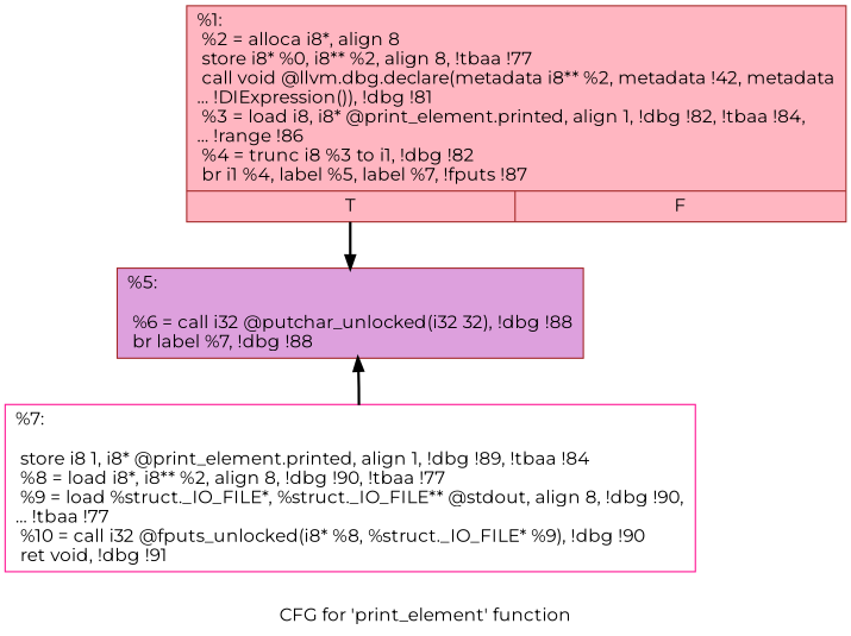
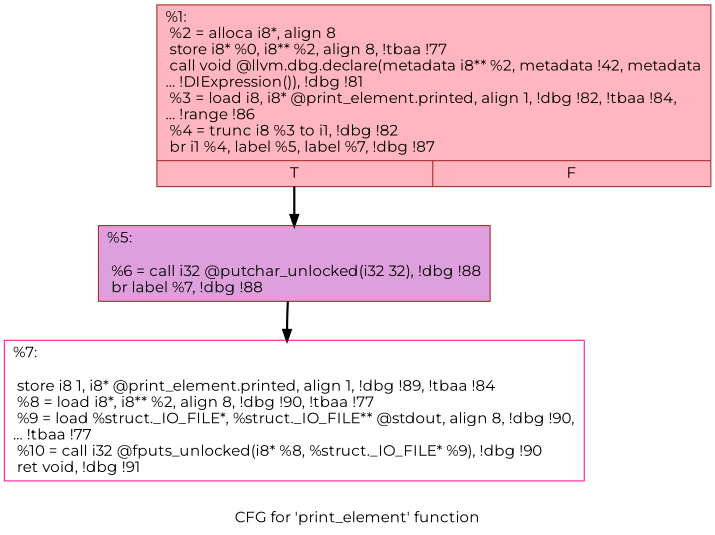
  digraph {
    fontname=Montserrat
    label="CFG for 'print_element' function"
    node [color=brown fontname=Montserrat shape=record style=filled]
    edge [fontname=Montserrat style=bold]
-   n1 [fillcolor=lightpink label="{%1:\l  %2 = alloca i8*, align 8\l  store i8* %0, i8** %2, align 8, !tbaa !77\l  call void @llvm.dbg.declare(metadata i8** %2, metadata !42, metadata\l... !DIExpression()), !dbg !81\l  %3 = load i8, i8* @print_element.printed, align 1, !dbg !82, !tbaa !84,\l... !range !86\l  %4 = trunc i8 %3 to i1, !dbg !82\l  br i1 %4, label %5, label %7, !fputs !87\l|{<s0>T|<s1>F}}"]
+   n1 [fillcolor=lightpink label="{%1:\l  %2 = alloca i8*, align 8\l  store i8* %0, i8** %2, align 8, !tbaa !77\l  call void @llvm.dbg.declare(metadata i8** %2, metadata !42, metadata\l... !DIExpression()), !dbg !81\l  %3 = load i8, i8* @print_element.printed, align 1, !dbg !82, !tbaa !84,\l... !range !86\l  %4 = trunc i8 %3 to i1, !dbg !82\l  br i1 %4, label %5, label %7, !dbg !87\l|{<s0>T|<s1>F}}"]
    n2 [fillcolor=plum label="{%5:\l\l  %6 = call i32 @putchar_unlocked(i32 32), !dbg !88\l  br label %7, !dbg !88\l}"]
    n3 [color=deeppink fillcolor=white label="{%7:\l\l  store i8 1, i8* @print_element.printed, align 1, !dbg !89, !tbaa !84\l  %8 = load i8*, i8** %2, align 8, !dbg !90, !tbaa !77\l  %9 = load %struct._IO_FILE*, %struct._IO_FILE** @stdout, align 8, !dbg !90,\l... !tbaa !77\l  %10 = call i32 @fputs_unlocked(i8* %8, %struct._IO_FILE* %9), !dbg !90\l  ret void, !dbg !91\l}"]
    n1 -> n2 [tailport=s0]
-   n3 -> n2
+   n2 -> n3
  }
